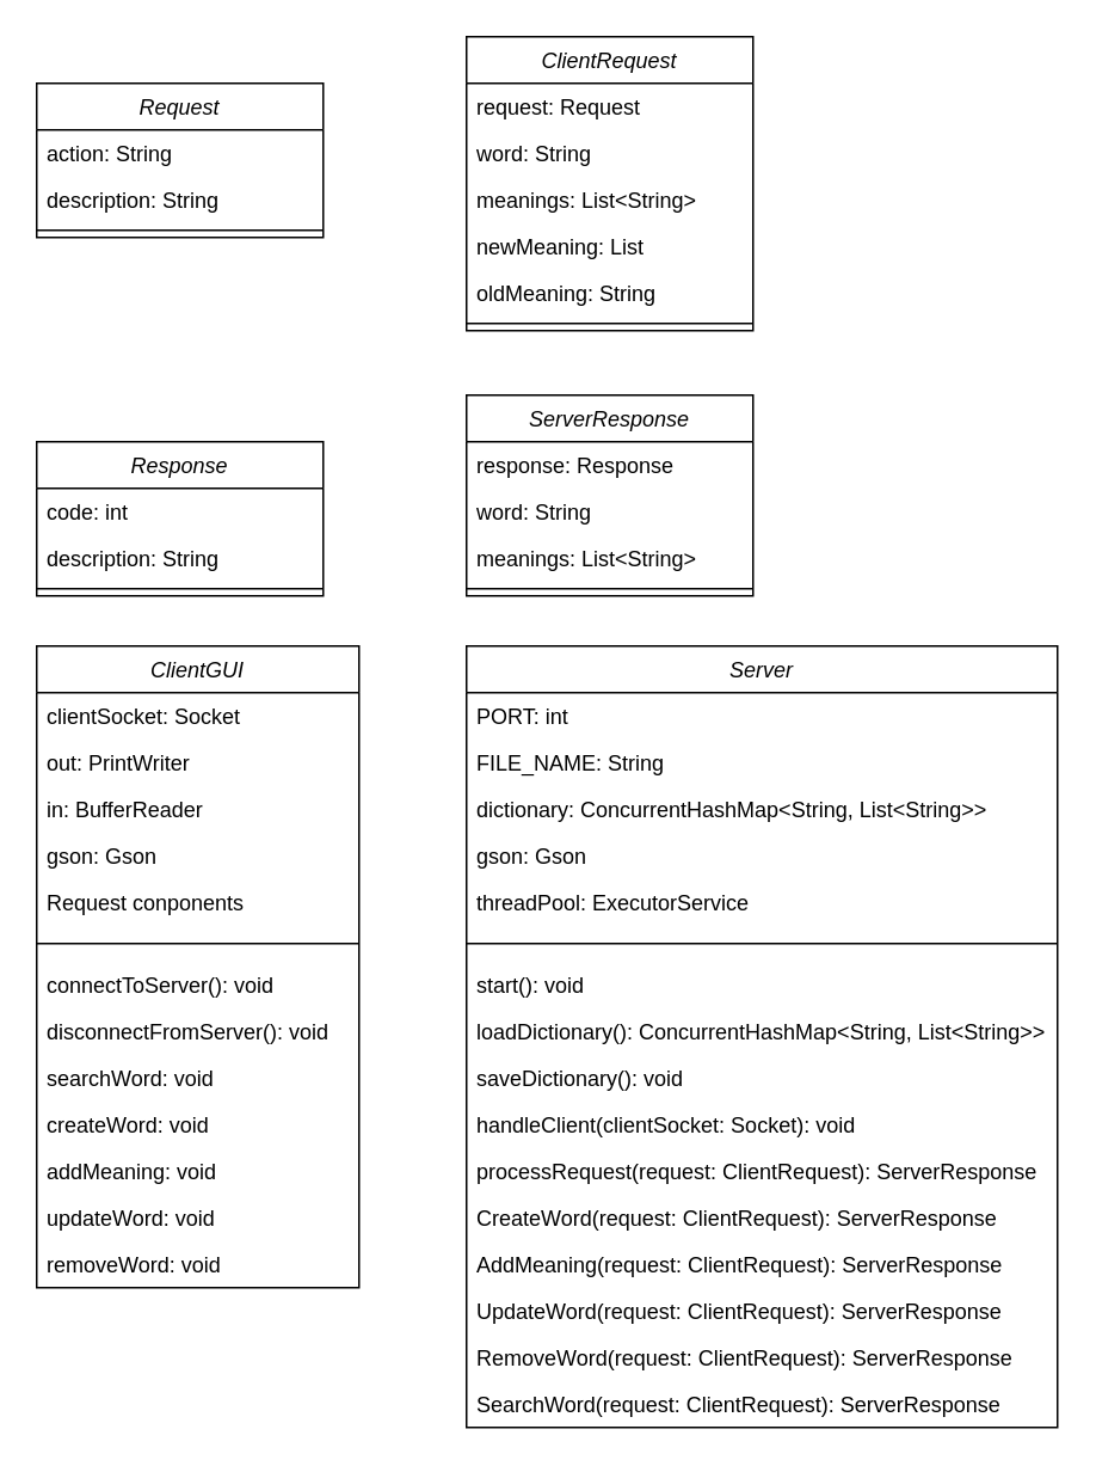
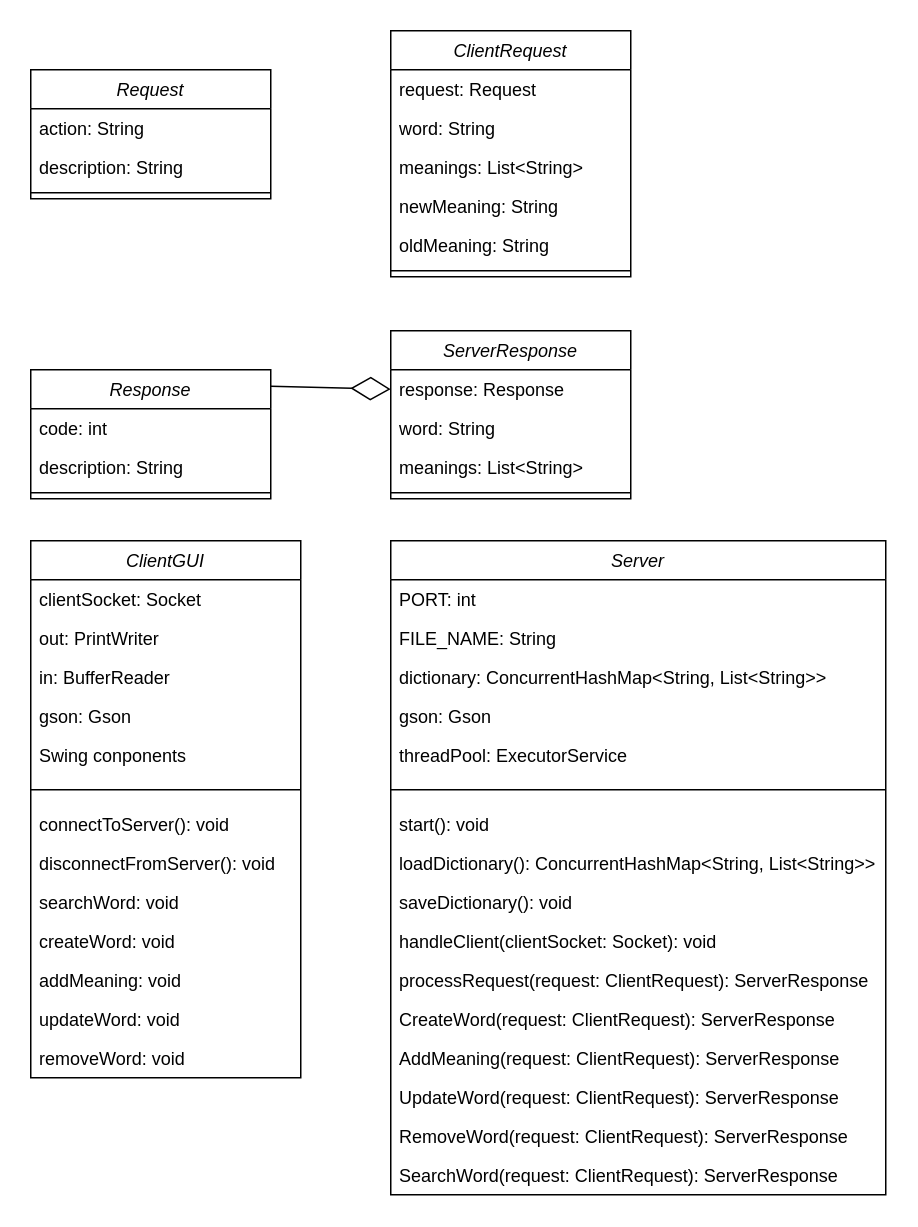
  <mxCell id="0" />
  <mxCell id="1" parent="0" />
  <mxCell id="2" value="ServerResponse" style="swimlane;fontStyle=2;align=center;verticalAlign=top;childLayout=stackLayout;horizontal=1;startSize=26;horizontalStack=0;resizeParent=1;resizeLast=0;collapsible=1;marginBottom=0;rounded=0;shadow=0;strokeWidth=1;" parent="1" vertex="1"><mxGeometry x="260" y="220" width="160" height="112" as="geometry"><mxRectangle x="230" y="140" width="160" height="26" as="alternateBounds" /></mxGeometry></mxCell>
  <mxCell id="3" value="response: Response" style="text;align=left;verticalAlign=top;spacingLeft=4;spacingRight=4;overflow=hidden;rotatable=0;points=[[0,0.5],[1,0.5]];portConstraint=eastwest;" parent="2" vertex="1"><mxGeometry y="26" width="160" height="26" as="geometry" /></mxCell>
  <mxCell id="4" value="word: String" style="text;align=left;verticalAlign=top;spacingLeft=4;spacingRight=4;overflow=hidden;rotatable=0;points=[[0,0.5],[1,0.5]];portConstraint=eastwest;rounded=0;shadow=0;html=0;" parent="2" vertex="1"><mxGeometry y="52" width="160" height="26" as="geometry" /></mxCell>
  <mxCell id="5" value="meanings: List&lt;String&gt;" style="text;align=left;verticalAlign=top;spacingLeft=4;spacingRight=4;overflow=hidden;rotatable=0;points=[[0,0.5],[1,0.5]];portConstraint=eastwest;rounded=0;shadow=0;html=0;" parent="2" vertex="1"><mxGeometry y="78" width="160" height="26" as="geometry" /></mxCell>
  <mxCell id="6" value="" style="line;html=1;strokeWidth=1;align=left;verticalAlign=middle;spacingTop=-1;spacingLeft=3;spacingRight=3;rotatable=0;labelPosition=right;points=[];portConstraint=eastwest;" parent="2" vertex="1"><mxGeometry y="104" width="160" height="8" as="geometry" /></mxCell>
  <mxCell id="7" value="Response" style="swimlane;fontStyle=2;align=center;verticalAlign=top;childLayout=stackLayout;horizontal=1;startSize=26;horizontalStack=0;resizeParent=1;resizeLast=0;collapsible=1;marginBottom=0;rounded=0;shadow=0;strokeWidth=1;" vertex="1" parent="1"><mxGeometry x="20" y="246" width="160" height="86" as="geometry"><mxRectangle x="230" y="140" width="160" height="26" as="alternateBounds" /></mxGeometry></mxCell>
  <mxCell id="8" value="code: int" style="text;align=left;verticalAlign=top;spacingLeft=4;spacingRight=4;overflow=hidden;rotatable=0;points=[[0,0.5],[1,0.5]];portConstraint=eastwest;" vertex="1" parent="7"><mxGeometry y="26" width="160" height="26" as="geometry" /></mxCell>
  <mxCell id="9" value="description: String" style="text;align=left;verticalAlign=top;spacingLeft=4;spacingRight=4;overflow=hidden;rotatable=0;points=[[0,0.5],[1,0.5]];portConstraint=eastwest;rounded=0;shadow=0;html=0;" vertex="1" parent="7"><mxGeometry y="52" width="160" height="26" as="geometry" /></mxCell>
  <mxCell id="10" value="" style="line;html=1;strokeWidth=1;align=left;verticalAlign=middle;spacingTop=-1;spacingLeft=3;spacingRight=3;rotatable=0;labelPosition=right;points=[];portConstraint=eastwest;" vertex="1" parent="7"><mxGeometry y="78" width="160" height="8" as="geometry" /></mxCell>
+ <mxCell id="11" value="" style="endArrow=diamondThin;endFill=0;endSize=24;html=1;rounded=0;exitX=1;exitY=0.127;exitDx=0;exitDy=0;exitPerimeter=0;entryX=0;entryY=0.5;entryDx=0;entryDy=0;" edge="1" parent="1" source="7" target="3"><mxGeometry width="160" relative="1" as="geometry"><mxPoint x="250" y="480" as="sourcePoint" /><mxPoint x="410" y="480" as="targetPoint" /></mxGeometry></mxCell>
  <mxCell id="12" value="ClientRequest" style="swimlane;fontStyle=2;align=center;verticalAlign=top;childLayout=stackLayout;horizontal=1;startSize=26;horizontalStack=0;resizeParent=1;resizeLast=0;collapsible=1;marginBottom=0;rounded=0;shadow=0;strokeWidth=1;" vertex="1" parent="1"><mxGeometry x="260" y="20" width="160" height="164" as="geometry"><mxRectangle x="230" y="140" width="160" height="26" as="alternateBounds" /></mxGeometry></mxCell>
  <mxCell id="13" value="request: Request" style="text;align=left;verticalAlign=top;spacingLeft=4;spacingRight=4;overflow=hidden;rotatable=0;points=[[0,0.5],[1,0.5]];portConstraint=eastwest;" vertex="1" parent="12"><mxGeometry y="26" width="160" height="26" as="geometry" /></mxCell>
  <mxCell id="14" value="word: String" style="text;align=left;verticalAlign=top;spacingLeft=4;spacingRight=4;overflow=hidden;rotatable=0;points=[[0,0.5],[1,0.5]];portConstraint=eastwest;rounded=0;shadow=0;html=0;" vertex="1" parent="12"><mxGeometry y="52" width="160" height="26" as="geometry" /></mxCell>
  <mxCell id="15" value="meanings: List&lt;String&gt;" style="text;align=left;verticalAlign=top;spacingLeft=4;spacingRight=4;overflow=hidden;rotatable=0;points=[[0,0.5],[1,0.5]];portConstraint=eastwest;rounded=0;shadow=0;html=0;" vertex="1" parent="12"><mxGeometry y="78" width="160" height="26" as="geometry" /></mxCell>
- <mxCell id="16" value="newMeaning: List " style="text;align=left;verticalAlign=top;spacingLeft=4;spacingRight=4;overflow=hidden;rotatable=0;points=[[0,0.5],[1,0.5]];portConstraint=eastwest;rounded=0;shadow=0;html=0;" vertex="1" parent="12"><mxGeometry y="104" width="160" height="26" as="geometry" /></mxCell>
+ <mxCell id="16" value="newMeaning: String " style="text;align=left;verticalAlign=top;spacingLeft=4;spacingRight=4;overflow=hidden;rotatable=0;points=[[0,0.5],[1,0.5]];portConstraint=eastwest;rounded=0;shadow=0;html=0;" vertex="1" parent="12"><mxGeometry y="104" width="160" height="26" as="geometry" /></mxCell>
  <mxCell id="17" value="oldMeaning: String" style="text;align=left;verticalAlign=top;spacingLeft=4;spacingRight=4;overflow=hidden;rotatable=0;points=[[0,0.5],[1,0.5]];portConstraint=eastwest;rounded=0;shadow=0;html=0;" vertex="1" parent="12"><mxGeometry y="130" width="160" height="26" as="geometry" /></mxCell>
  <mxCell id="18" value="" style="line;html=1;strokeWidth=1;align=left;verticalAlign=middle;spacingTop=-1;spacingLeft=3;spacingRight=3;rotatable=0;labelPosition=right;points=[];portConstraint=eastwest;" vertex="1" parent="12"><mxGeometry y="156" width="160" height="8" as="geometry" /></mxCell>
  <mxCell id="19" value="Request" style="swimlane;fontStyle=2;align=center;verticalAlign=top;childLayout=stackLayout;horizontal=1;startSize=26;horizontalStack=0;resizeParent=1;resizeLast=0;collapsible=1;marginBottom=0;rounded=0;shadow=0;strokeWidth=1;" vertex="1" parent="1"><mxGeometry x="20" y="46" width="160" height="86" as="geometry"><mxRectangle x="230" y="140" width="160" height="26" as="alternateBounds" /></mxGeometry></mxCell>
  <mxCell id="20" value="action: String" style="text;align=left;verticalAlign=top;spacingLeft=4;spacingRight=4;overflow=hidden;rotatable=0;points=[[0,0.5],[1,0.5]];portConstraint=eastwest;" vertex="1" parent="19"><mxGeometry y="26" width="160" height="26" as="geometry" /></mxCell>
  <mxCell id="21" value="description: String" style="text;align=left;verticalAlign=top;spacingLeft=4;spacingRight=4;overflow=hidden;rotatable=0;points=[[0,0.5],[1,0.5]];portConstraint=eastwest;rounded=0;shadow=0;html=0;" vertex="1" parent="19"><mxGeometry y="52" width="160" height="26" as="geometry" /></mxCell>
  <mxCell id="22" value="" style="line;html=1;strokeWidth=1;align=left;verticalAlign=middle;spacingTop=-1;spacingLeft=3;spacingRight=3;rotatable=0;labelPosition=right;points=[];portConstraint=eastwest;" vertex="1" parent="19"><mxGeometry y="78" width="160" height="8" as="geometry" /></mxCell>
  <mxCell id="23" value="ClientGUI" style="swimlane;fontStyle=2;align=center;verticalAlign=top;childLayout=stackLayout;horizontal=1;startSize=26;horizontalStack=0;resizeParent=1;resizeLast=0;collapsible=1;marginBottom=0;rounded=0;shadow=0;strokeWidth=1;" vertex="1" parent="1"><mxGeometry x="20" y="360" width="180" height="358" as="geometry"><mxRectangle x="230" y="140" width="160" height="26" as="alternateBounds" /></mxGeometry></mxCell>
  <mxCell id="24" value="clientSocket: Socket" style="text;align=left;verticalAlign=top;spacingLeft=4;spacingRight=4;overflow=hidden;rotatable=0;points=[[0,0.5],[1,0.5]];portConstraint=eastwest;" vertex="1" parent="23"><mxGeometry y="26" width="180" height="26" as="geometry" /></mxCell>
  <mxCell id="25" value="out: PrintWriter" style="text;align=left;verticalAlign=top;spacingLeft=4;spacingRight=4;overflow=hidden;rotatable=0;points=[[0,0.5],[1,0.5]];portConstraint=eastwest;" vertex="1" parent="23"><mxGeometry y="52" width="180" height="26" as="geometry" /></mxCell>
  <mxCell id="26" value="in: BufferReader" style="text;align=left;verticalAlign=top;spacingLeft=4;spacingRight=4;overflow=hidden;rotatable=0;points=[[0,0.5],[1,0.5]];portConstraint=eastwest;" vertex="1" parent="23"><mxGeometry y="78" width="180" height="26" as="geometry" /></mxCell>
  <mxCell id="27" value="gson: Gson" style="text;align=left;verticalAlign=top;spacingLeft=4;spacingRight=4;overflow=hidden;rotatable=0;points=[[0,0.5],[1,0.5]];portConstraint=eastwest;" vertex="1" parent="23"><mxGeometry y="104" width="180" height="26" as="geometry" /></mxCell>
- <mxCell id="28" value="Request conponents" style="text;align=left;verticalAlign=top;spacingLeft=4;spacingRight=4;overflow=hidden;rotatable=0;points=[[0,0.5],[1,0.5]];portConstraint=eastwest;" vertex="1" parent="23"><mxGeometry y="130" width="180" height="26" as="geometry" /></mxCell>
+ <mxCell id="28" value="Swing conponents" style="text;align=left;verticalAlign=top;spacingLeft=4;spacingRight=4;overflow=hidden;rotatable=0;points=[[0,0.5],[1,0.5]];portConstraint=eastwest;" vertex="1" parent="23"><mxGeometry y="130" width="180" height="26" as="geometry" /></mxCell>
  <mxCell id="29" value="" style="line;html=1;strokeWidth=1;align=left;verticalAlign=middle;spacingTop=-1;spacingLeft=3;spacingRight=3;rotatable=0;labelPosition=right;points=[];portConstraint=eastwest;" vertex="1" parent="23"><mxGeometry y="156" width="180" height="20" as="geometry" /></mxCell>
  <mxCell id="30" value="connectToServer(): void" style="text;align=left;verticalAlign=top;spacingLeft=4;spacingRight=4;overflow=hidden;rotatable=0;points=[[0,0.5],[1,0.5]];portConstraint=eastwest;" vertex="1" parent="23"><mxGeometry y="176" width="180" height="26" as="geometry" /></mxCell>
  <mxCell id="31" value="disconnectFromServer(): void" style="text;align=left;verticalAlign=top;spacingLeft=4;spacingRight=4;overflow=hidden;rotatable=0;points=[[0,0.5],[1,0.5]];portConstraint=eastwest;" vertex="1" parent="23"><mxGeometry y="202" width="180" height="26" as="geometry" /></mxCell>
  <mxCell id="32" value="searchWord: void" style="text;align=left;verticalAlign=top;spacingLeft=4;spacingRight=4;overflow=hidden;rotatable=0;points=[[0,0.5],[1,0.5]];portConstraint=eastwest;" vertex="1" parent="23"><mxGeometry y="228" width="180" height="26" as="geometry" /></mxCell>
  <mxCell id="33" value="createWord: void" style="text;align=left;verticalAlign=top;spacingLeft=4;spacingRight=4;overflow=hidden;rotatable=0;points=[[0,0.5],[1,0.5]];portConstraint=eastwest;" vertex="1" parent="23"><mxGeometry y="254" width="180" height="26" as="geometry" /></mxCell>
  <mxCell id="34" value="addMeaning: void" style="text;align=left;verticalAlign=top;spacingLeft=4;spacingRight=4;overflow=hidden;rotatable=0;points=[[0,0.5],[1,0.5]];portConstraint=eastwest;" vertex="1" parent="23"><mxGeometry y="280" width="180" height="26" as="geometry" /></mxCell>
  <mxCell id="35" value="updateWord: void" style="text;align=left;verticalAlign=top;spacingLeft=4;spacingRight=4;overflow=hidden;rotatable=0;points=[[0,0.5],[1,0.5]];portConstraint=eastwest;" vertex="1" parent="23"><mxGeometry y="306" width="180" height="26" as="geometry" /></mxCell>
  <mxCell id="36" value="removeWord: void" style="text;align=left;verticalAlign=top;spacingLeft=4;spacingRight=4;overflow=hidden;rotatable=0;points=[[0,0.5],[1,0.5]];portConstraint=eastwest;" vertex="1" parent="23"><mxGeometry y="332" width="180" height="26" as="geometry" /></mxCell>
  <mxCell id="37" value="Server" style="swimlane;fontStyle=2;align=center;verticalAlign=top;childLayout=stackLayout;horizontal=1;startSize=26;horizontalStack=0;resizeParent=1;resizeLast=0;collapsible=1;marginBottom=0;rounded=0;shadow=0;strokeWidth=1;" vertex="1" parent="1"><mxGeometry x="260" y="360" width="330" height="436" as="geometry"><mxRectangle x="230" y="140" width="160" height="26" as="alternateBounds" /></mxGeometry></mxCell>
  <mxCell id="38" value="PORT: int" style="text;align=left;verticalAlign=top;spacingLeft=4;spacingRight=4;overflow=hidden;rotatable=0;points=[[0,0.5],[1,0.5]];portConstraint=eastwest;" vertex="1" parent="37"><mxGeometry y="26" width="330" height="26" as="geometry" /></mxCell>
  <mxCell id="39" value="FILE_NAME: String" style="text;align=left;verticalAlign=top;spacingLeft=4;spacingRight=4;overflow=hidden;rotatable=0;points=[[0,0.5],[1,0.5]];portConstraint=eastwest;" vertex="1" parent="37"><mxGeometry y="52" width="330" height="26" as="geometry" /></mxCell>
  <mxCell id="40" value="dictionary: ConcurrentHashMap&lt;String, List&lt;String&gt;&gt;" style="text;align=left;verticalAlign=top;spacingLeft=4;spacingRight=4;overflow=hidden;rotatable=0;points=[[0,0.5],[1,0.5]];portConstraint=eastwest;" vertex="1" parent="37"><mxGeometry y="78" width="330" height="26" as="geometry" /></mxCell>
  <mxCell id="41" value="gson: Gson" style="text;align=left;verticalAlign=top;spacingLeft=4;spacingRight=4;overflow=hidden;rotatable=0;points=[[0,0.5],[1,0.5]];portConstraint=eastwest;" vertex="1" parent="37"><mxGeometry y="104" width="330" height="26" as="geometry" /></mxCell>
  <mxCell id="42" value="threadPool: ExecutorService" style="text;align=left;verticalAlign=top;spacingLeft=4;spacingRight=4;overflow=hidden;rotatable=0;points=[[0,0.5],[1,0.5]];portConstraint=eastwest;" vertex="1" parent="37"><mxGeometry y="130" width="330" height="26" as="geometry" /></mxCell>
  <mxCell id="43" value="" style="line;html=1;strokeWidth=1;align=left;verticalAlign=middle;spacingTop=-1;spacingLeft=3;spacingRight=3;rotatable=0;labelPosition=right;points=[];portConstraint=eastwest;" vertex="1" parent="37"><mxGeometry y="156" width="330" height="20" as="geometry" /></mxCell>
  <mxCell id="44" value="start(): void" style="text;align=left;verticalAlign=top;spacingLeft=4;spacingRight=4;overflow=hidden;rotatable=0;points=[[0,0.5],[1,0.5]];portConstraint=eastwest;" vertex="1" parent="37"><mxGeometry y="176" width="330" height="26" as="geometry" /></mxCell>
  <mxCell id="45" value="loadDictionary(): ConcurrentHashMap&lt;String, List&lt;String&gt;&gt;" style="text;align=left;verticalAlign=top;spacingLeft=4;spacingRight=4;overflow=hidden;rotatable=0;points=[[0,0.5],[1,0.5]];portConstraint=eastwest;" vertex="1" parent="37"><mxGeometry y="202" width="330" height="26" as="geometry" /></mxCell>
  <mxCell id="46" value="saveDictionary(): void" style="text;align=left;verticalAlign=top;spacingLeft=4;spacingRight=4;overflow=hidden;rotatable=0;points=[[0,0.5],[1,0.5]];portConstraint=eastwest;" vertex="1" parent="37"><mxGeometry y="228" width="330" height="26" as="geometry" /></mxCell>
  <mxCell id="47" value="handleClient(clientSocket: Socket): void" style="text;align=left;verticalAlign=top;spacingLeft=4;spacingRight=4;overflow=hidden;rotatable=0;points=[[0,0.5],[1,0.5]];portConstraint=eastwest;" vertex="1" parent="37"><mxGeometry y="254" width="330" height="26" as="geometry" /></mxCell>
  <mxCell id="48" value="processRequest(request: ClientRequest): ServerResponse" style="text;align=left;verticalAlign=top;spacingLeft=4;spacingRight=4;overflow=hidden;rotatable=0;points=[[0,0.5],[1,0.5]];portConstraint=eastwest;" vertex="1" parent="37"><mxGeometry y="280" width="330" height="26" as="geometry" /></mxCell>
  <mxCell id="49" value="CreateWord(request: ClientRequest): ServerResponse" style="text;align=left;verticalAlign=top;spacingLeft=4;spacingRight=4;overflow=hidden;rotatable=0;points=[[0,0.5],[1,0.5]];portConstraint=eastwest;" vertex="1" parent="37"><mxGeometry y="306" width="330" height="26" as="geometry" /></mxCell>
  <mxCell id="50" value="AddMeaning(request: ClientRequest): ServerResponse" style="text;align=left;verticalAlign=top;spacingLeft=4;spacingRight=4;overflow=hidden;rotatable=0;points=[[0,0.5],[1,0.5]];portConstraint=eastwest;" vertex="1" parent="37"><mxGeometry y="332" width="330" height="26" as="geometry" /></mxCell>
  <mxCell id="51" value="UpdateWord(request: ClientRequest): ServerResponse" style="text;align=left;verticalAlign=top;spacingLeft=4;spacingRight=4;overflow=hidden;rotatable=0;points=[[0,0.5],[1,0.5]];portConstraint=eastwest;" vertex="1" parent="37"><mxGeometry y="358" width="330" height="26" as="geometry" /></mxCell>
  <mxCell id="52" value="RemoveWord(request: ClientRequest): ServerResponse" style="text;align=left;verticalAlign=top;spacingLeft=4;spacingRight=4;overflow=hidden;rotatable=0;points=[[0,0.5],[1,0.5]];portConstraint=eastwest;" vertex="1" parent="37"><mxGeometry y="384" width="330" height="26" as="geometry" /></mxCell>
  <mxCell id="53" value="SearchWord(request: ClientRequest): ServerResponse" style="text;align=left;verticalAlign=top;spacingLeft=4;spacingRight=4;overflow=hidden;rotatable=0;points=[[0,0.5],[1,0.5]];portConstraint=eastwest;" vertex="1" parent="37"><mxGeometry y="410" width="330" height="26" as="geometry" /></mxCell>
